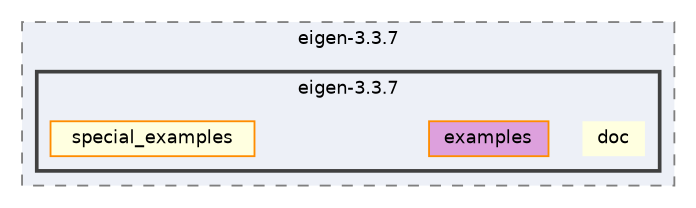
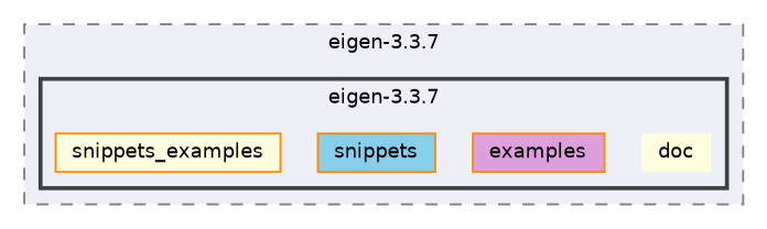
  digraph {
    compound=true
    fontname="DejaVu Sans"
    node [fontname="DejaVu Sans" fontsize=10 shape=box style=filled fillcolor=lightyellow color=darkorange]
    n1 [height=0.2 label=doc shape=plaintext width=0.4 color=gray40]
    n2 [fillcolor=plum height=0.2 label=examples width=0.4]
-   n4 [height=0.2 label=special_examples width=0.4]
+   n3 [fillcolor=skyblue height=0.2 label=snippets width=0.4]
+   n4 [height=0.2 label=snippets_examples width=0.4]
    subgraph cluster_1 {
      bgcolor="#edf0f7"
      fontsize=10
      label="eigen-3.3.7"
      pencolor=grey50
      style="filled,dashed"
      subgraph cluster_2 {
        bgcolor="#edf0f7"
        fontsize=10
        pencolor=grey25
        style="filled,bold"
        n1
        n2
+       n3
        n4
      }
    }
  }
